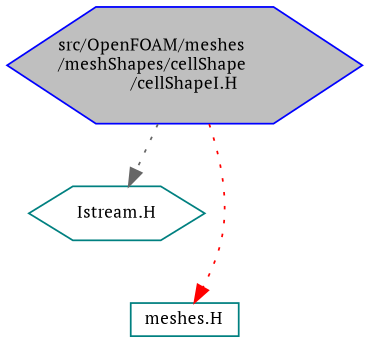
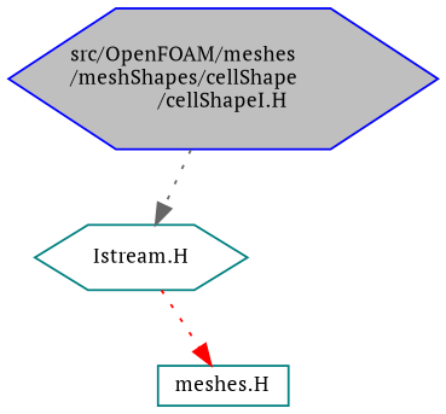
  digraph {
    fontname="PT Serif"
    node [color=teal fontname="PT Serif" fontsize=10 shape=hexagon]
    edge [fontname="PT Serif" fontsize=10 labelfontname=Helvetica labelfontsize=10 style=dotted]
    n1 [color=blue fillcolor=grey75 fontcolor=black height=0.2 label="src/OpenFOAM/meshes\l/meshShapes/cellShape\l/cellShapeI.H" style=filled width=0.4]
    n2 [height=0.2 label="Istream.H" width=0.4]
    n3 [height=0.2 label="meshes.H" shape=box width=0.4]
    n1 -> n2 [color=gray40]
-   n1 -> n3 [color=red]
+   n2 -> n3 [color=red]
  }
